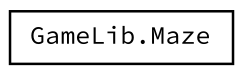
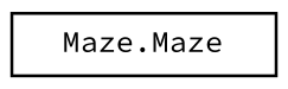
  digraph {
    rankdir=LR
    fontname="Source Code Pro"
-   n1 [color=black fillcolor=white fontname="Source Code Pro" fontsize=10 height=0.2 label="GameLib.Maze" shape=record style=filled width=0.4]
+   n1 [color=black fillcolor=white fontname="Source Code Pro" fontsize=10 height=0.2 label="Maze.Maze" shape=record style=filled width=0.4]
  }
